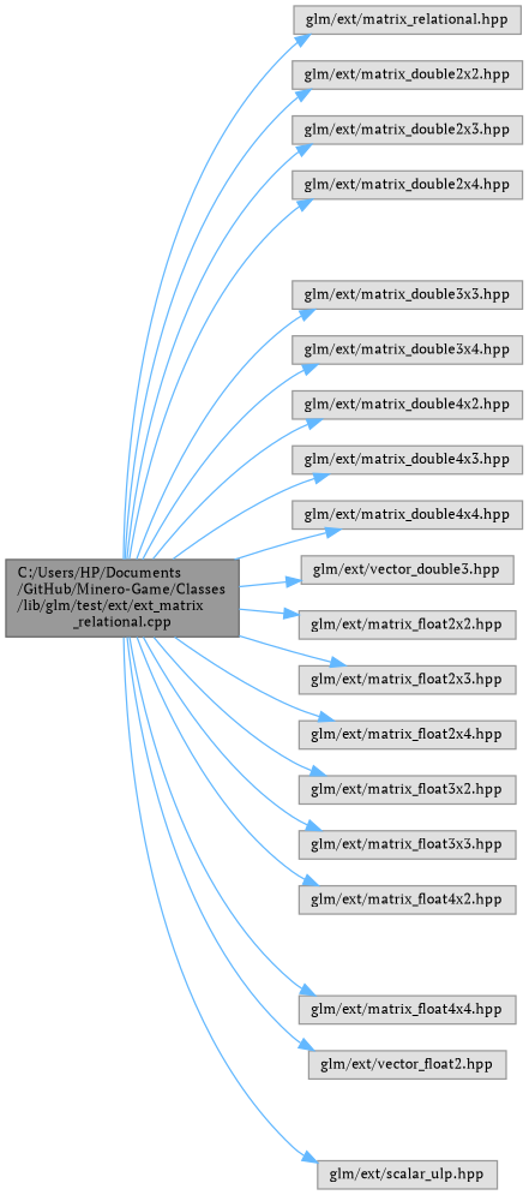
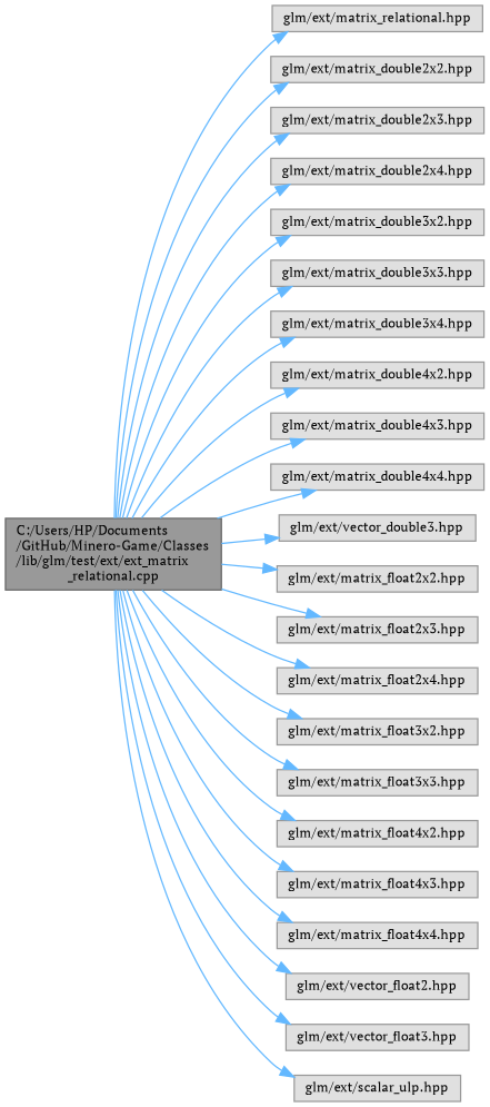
  digraph {
    fontname="PT Serif"
    rankdir=LR
    node [color=grey60 fillcolor="#E0E0E0" fontname="PT Serif" fontsize=10 shape=box style=filled]
    edge [color=steelblue1 fontname="PT Serif" fontsize=10 labelfontname=Helvetica labelfontsize=10 style=solid]
    n1 [color=gray40 fillcolor=grey60 fontcolor=black height=0.2 label="C:/Users/HP/Documents\l/GitHub/Minero-Game/Classes\l/lib/glm/test/ext/ext_matrix\l_relational.cpp" width=0.4]
    n2 [height=0.2 label="glm/ext/matrix_relational.hpp" width=0.4]
    n3 [height=0.2 label="glm/ext/matrix_double2x2.hpp" width=0.4]
    n4 [height=0.2 label="glm/ext/matrix_double2x3.hpp" width=0.4]
    n5 [height=0.2 label="glm/ext/matrix_double2x4.hpp" width=0.4]
+   n6 [height=0.2 label="glm/ext/matrix_double3x2.hpp" width=0.4]
    n7 [height=0.2 label="glm/ext/matrix_double3x3.hpp" width=0.4]
    n8 [height=0.2 label="glm/ext/matrix_double3x4.hpp" width=0.4]
    n9 [height=0.2 label="glm/ext/matrix_double4x2.hpp" width=0.4]
    n10 [height=0.2 label="glm/ext/matrix_double4x3.hpp" width=0.4]
    n11 [height=0.2 label="glm/ext/matrix_double4x4.hpp" width=0.4]
    n12 [height=0.2 label="glm/ext/vector_double3.hpp" width=0.4]
    n13 [height=0.2 label="glm/ext/matrix_float2x2.hpp" width=0.4]
    n14 [height=0.2 label="glm/ext/matrix_float2x3.hpp" width=0.4]
    n15 [height=0.2 label="glm/ext/matrix_float2x4.hpp" width=0.4]
    n16 [height=0.2 label="glm/ext/matrix_float3x2.hpp" width=0.4]
    n17 [height=0.2 label="glm/ext/matrix_float3x3.hpp" width=0.4]
    n18 [height=0.2 label="glm/ext/matrix_float4x2.hpp" width=0.4]
+   n19 [height=0.2 label="glm/ext/matrix_float4x3.hpp" width=0.4]
    n20 [height=0.2 label="glm/ext/matrix_float4x4.hpp" width=0.4]
    n21 [height=0.2 label="glm/ext/vector_float2.hpp" width=0.4]
+   n22 [height=0.2 label="glm/ext/vector_float3.hpp" width=0.4]
    n23 [height=0.2 label="glm/ext/scalar_ulp.hpp" width=0.4]
    n1 -> n2
    n1 -> n3
    n1 -> n4
    n1 -> n5
+   n1 -> n6
    n1 -> n7
    n1 -> n8
    n1 -> n9
    n1 -> n10
    n1 -> n11
    n1 -> n12
    n1 -> n13
    n1 -> n14
    n1 -> n15
    n1 -> n16
    n1 -> n17
    n1 -> n18
+   n1 -> n19
    n1 -> n20
    n1 -> n21
+   n1 -> n22
    n1 -> n23
  }
